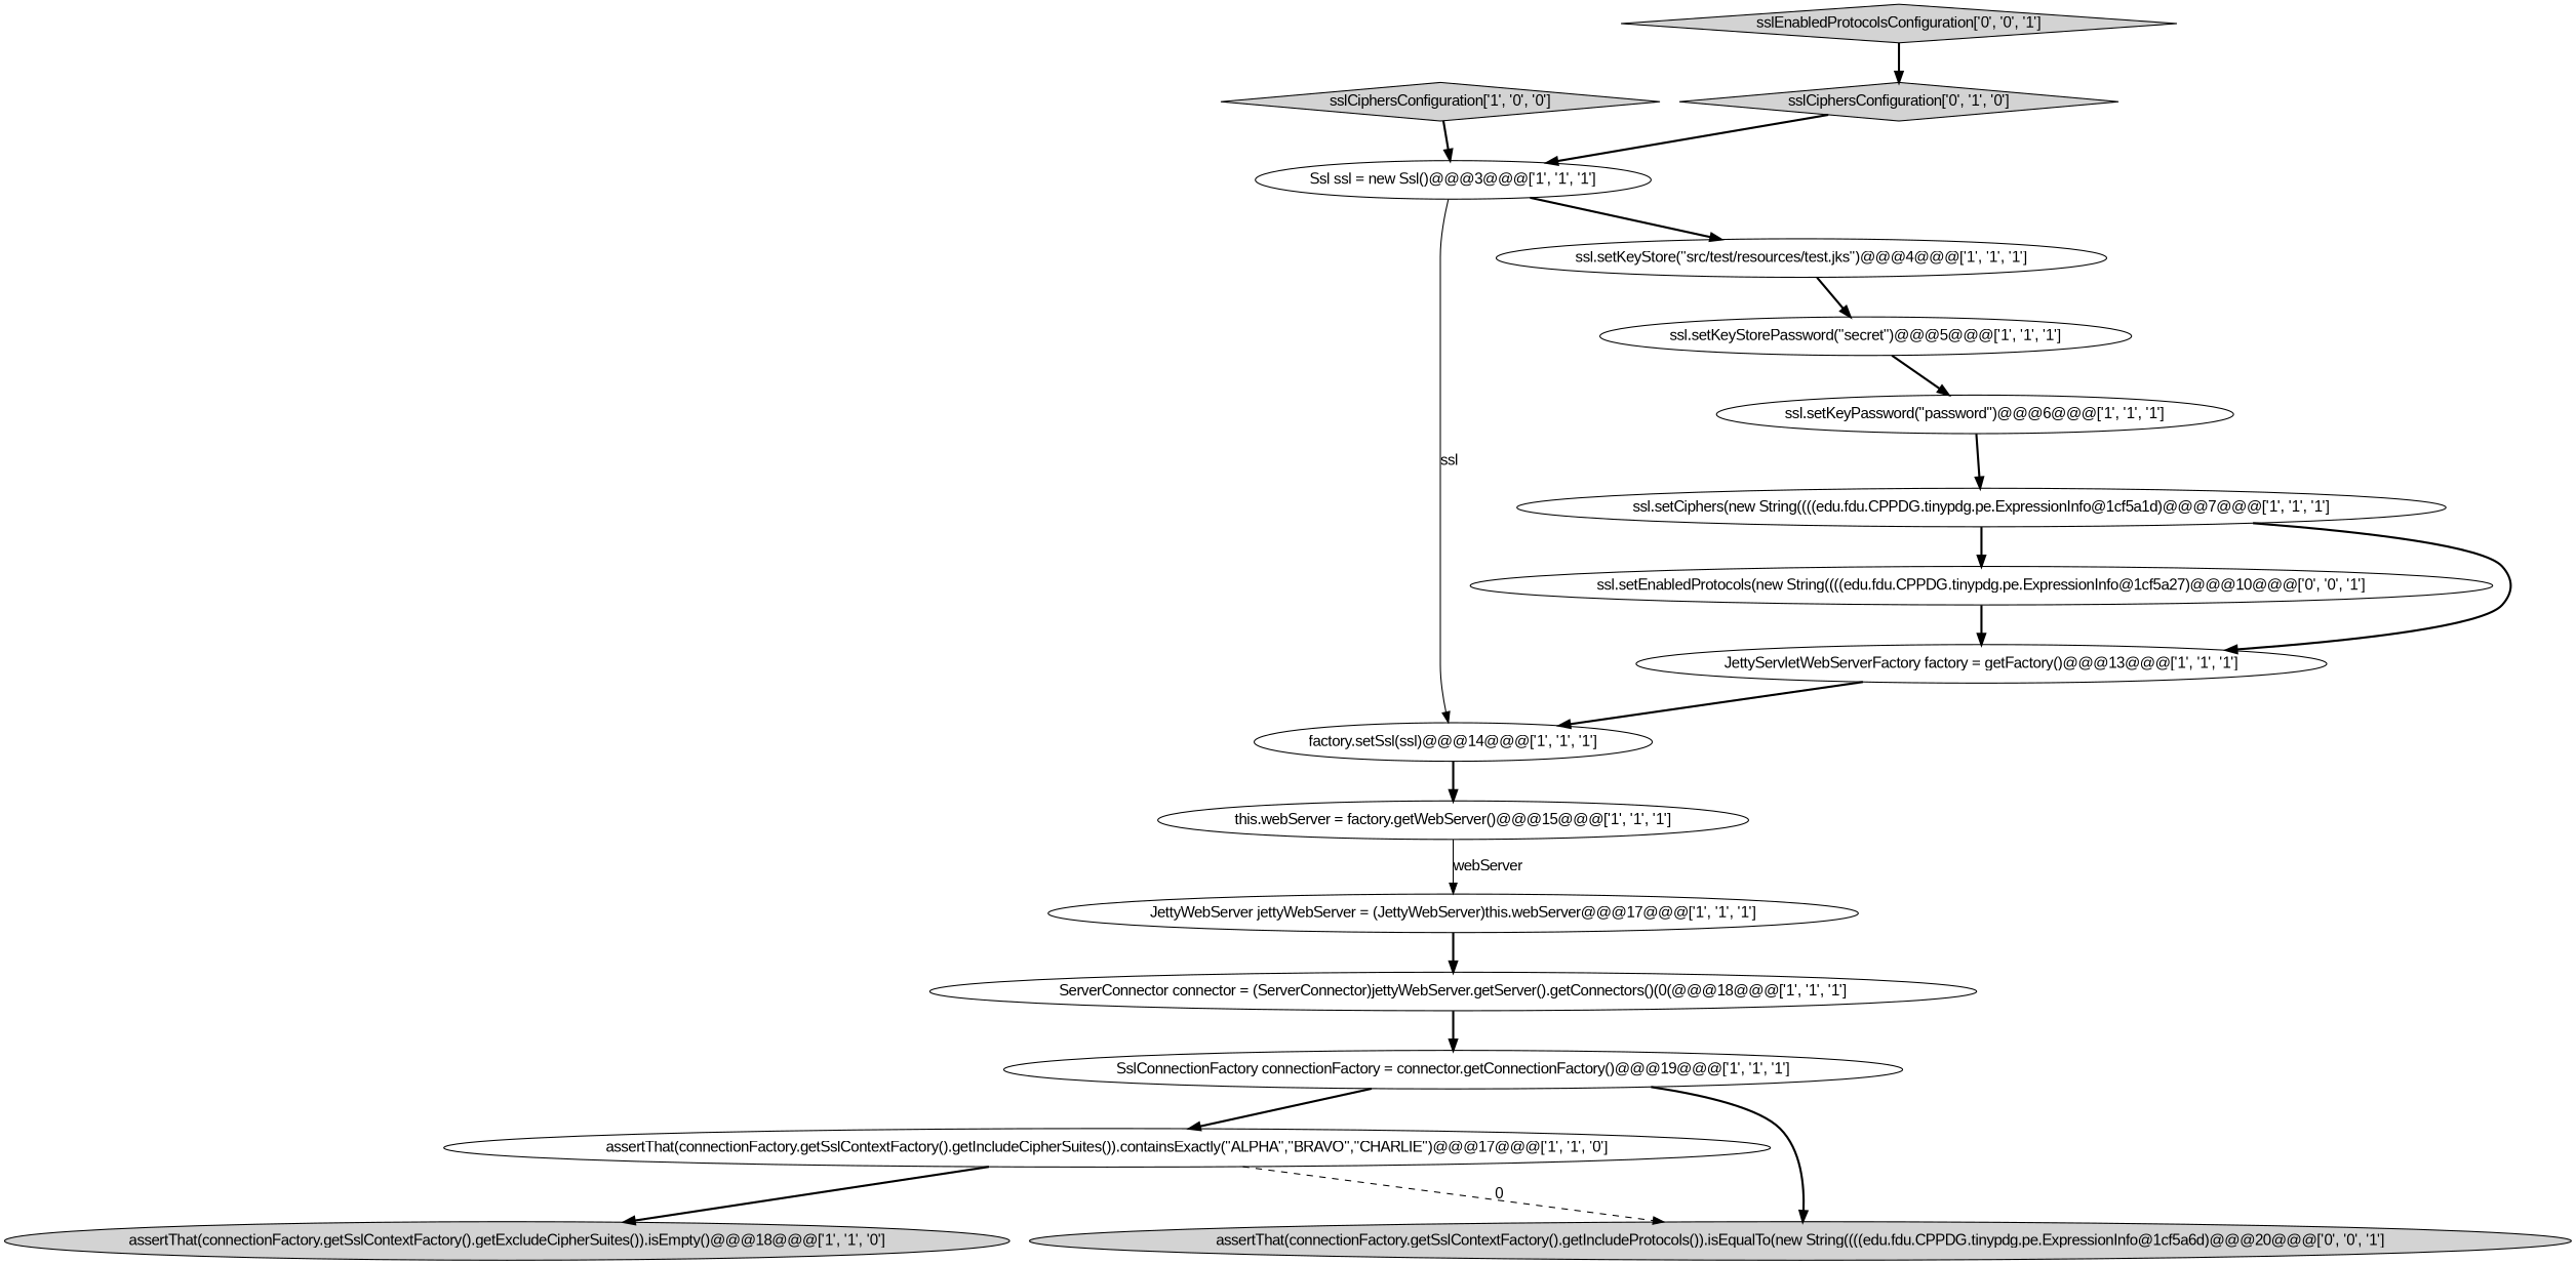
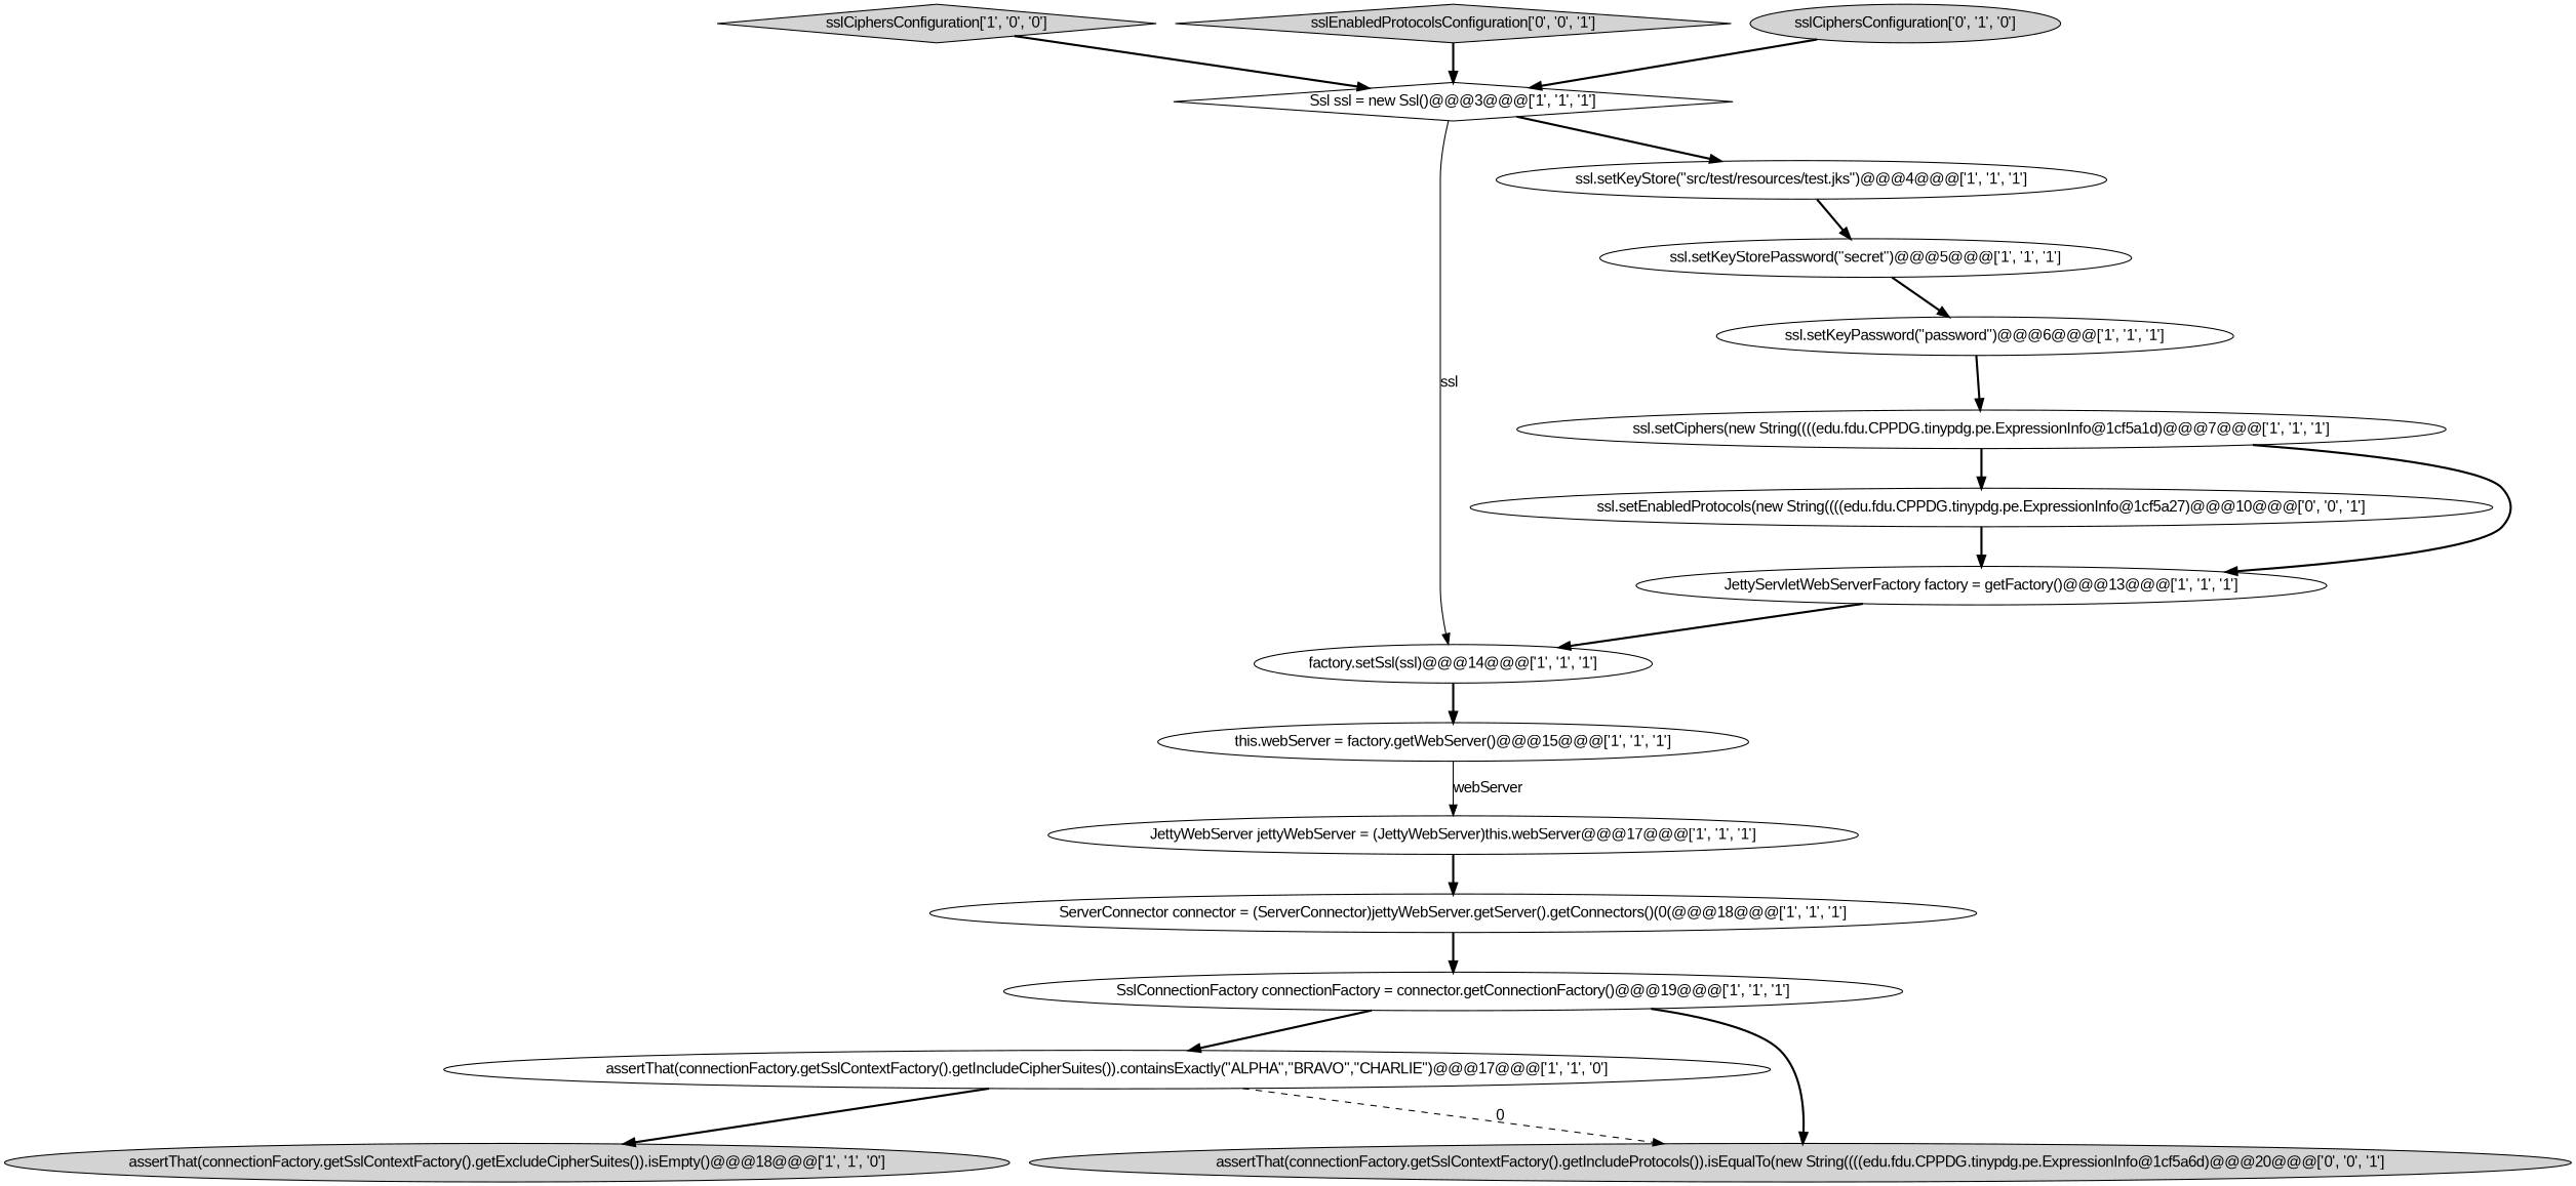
  digraph {
    fontname="Liberation Sans"
    node [fillcolor=white fontname="Liberation Sans" shape=ellipse style=filled]
    edge [fontname="Liberation Sans" style=bold]
    n1 [label="JettyServletWebServerFactory factory = getFactory()@@@13@@@['1', '1', '1']"]
    n2 [label="factory.setSsl(ssl)@@@14@@@['1', '1', '1']"]
    n3 [label="this.webServer = factory.getWebServer()@@@15@@@['1', '1', '1']"]
    n4 [fillcolor=lightgray label="sslCiphersConfiguration['1', '0', '0']" shape=diamond]
-   n5 [label="Ssl ssl = new Ssl()@@@3@@@['1', '1', '1']"]
+   n5 [label="Ssl ssl = new Ssl()@@@3@@@['1', '1', '1']" shape=diamond]
    n6 [label="ssl.setKeyStore(\"src/test/resources/test.jks\")@@@4@@@['1', '1', '1']"]
    n7 [fillcolor=lightgray label="sslEnabledProtocolsConfiguration['0', '0', '1']" shape=diamond]
    n8 [label="assertThat(connectionFactory.getSslContextFactory().getIncludeCipherSuites()).containsExactly(\"ALPHA\",\"BRAVO\",\"CHARLIE\")@@@17@@@['1', '1', '0']"]
    n9 [fillcolor=lightgray label="assertThat(connectionFactory.getSslContextFactory().getIncludeProtocols()).isEqualTo(new String((((edu.fdu.CPPDG.tinypdg.pe.ExpressionInfo@1cf5a6d)@@@20@@@['0', '0', '1']"]
    n10 [fillcolor=lightgray label="assertThat(connectionFactory.getSslContextFactory().getExcludeCipherSuites()).isEmpty()@@@18@@@['1', '1', '0']"]
    n11 [label="JettyWebServer jettyWebServer = (JettyWebServer)this.webServer@@@17@@@['1', '1', '1']"]
    n12 [label="ServerConnector connector = (ServerConnector)jettyWebServer.getServer().getConnectors()(0(@@@18@@@['1', '1', '1']"]
    n13 [label="SslConnectionFactory connectionFactory = connector.getConnectionFactory()@@@19@@@['1', '1', '1']"]
    n14 [label="ssl.setKeyPassword(\"password\")@@@6@@@['1', '1', '1']"]
    n15 [label="ssl.setCiphers(new String((((edu.fdu.CPPDG.tinypdg.pe.ExpressionInfo@1cf5a1d)@@@7@@@['1', '1', '1']"]
    n16 [label="ssl.setEnabledProtocols(new String((((edu.fdu.CPPDG.tinypdg.pe.ExpressionInfo@1cf5a27)@@@10@@@['0', '0', '1']"]
    n17 [label="ssl.setKeyStorePassword(\"secret\")@@@5@@@['1', '1', '1']"]
-   n18 [fillcolor=lightgray label="sslCiphersConfiguration['0', '1', '0']" shape=diamond]
+   n18 [fillcolor=lightgray label="sslCiphersConfiguration['0', '1', '0']"]
    n1 -> n2
    n2 -> n3
    n3 -> n11 [label=webServer style=solid]
    n4 -> n5
    n5 -> n2 [label=ssl style=solid]
    n5 -> n6
    n6 -> n17
-   n7 -> n18
+   n7 -> n5
    n8 -> n9 [label=0 style=dashed]
    n8 -> n10
    n11 -> n12
    n12 -> n13
    n13 -> n8
    n13 -> n9
    n14 -> n15
    n15 -> n1
    n15 -> n16
    n16 -> n1
    n17 -> n14
    n18 -> n5
  }
